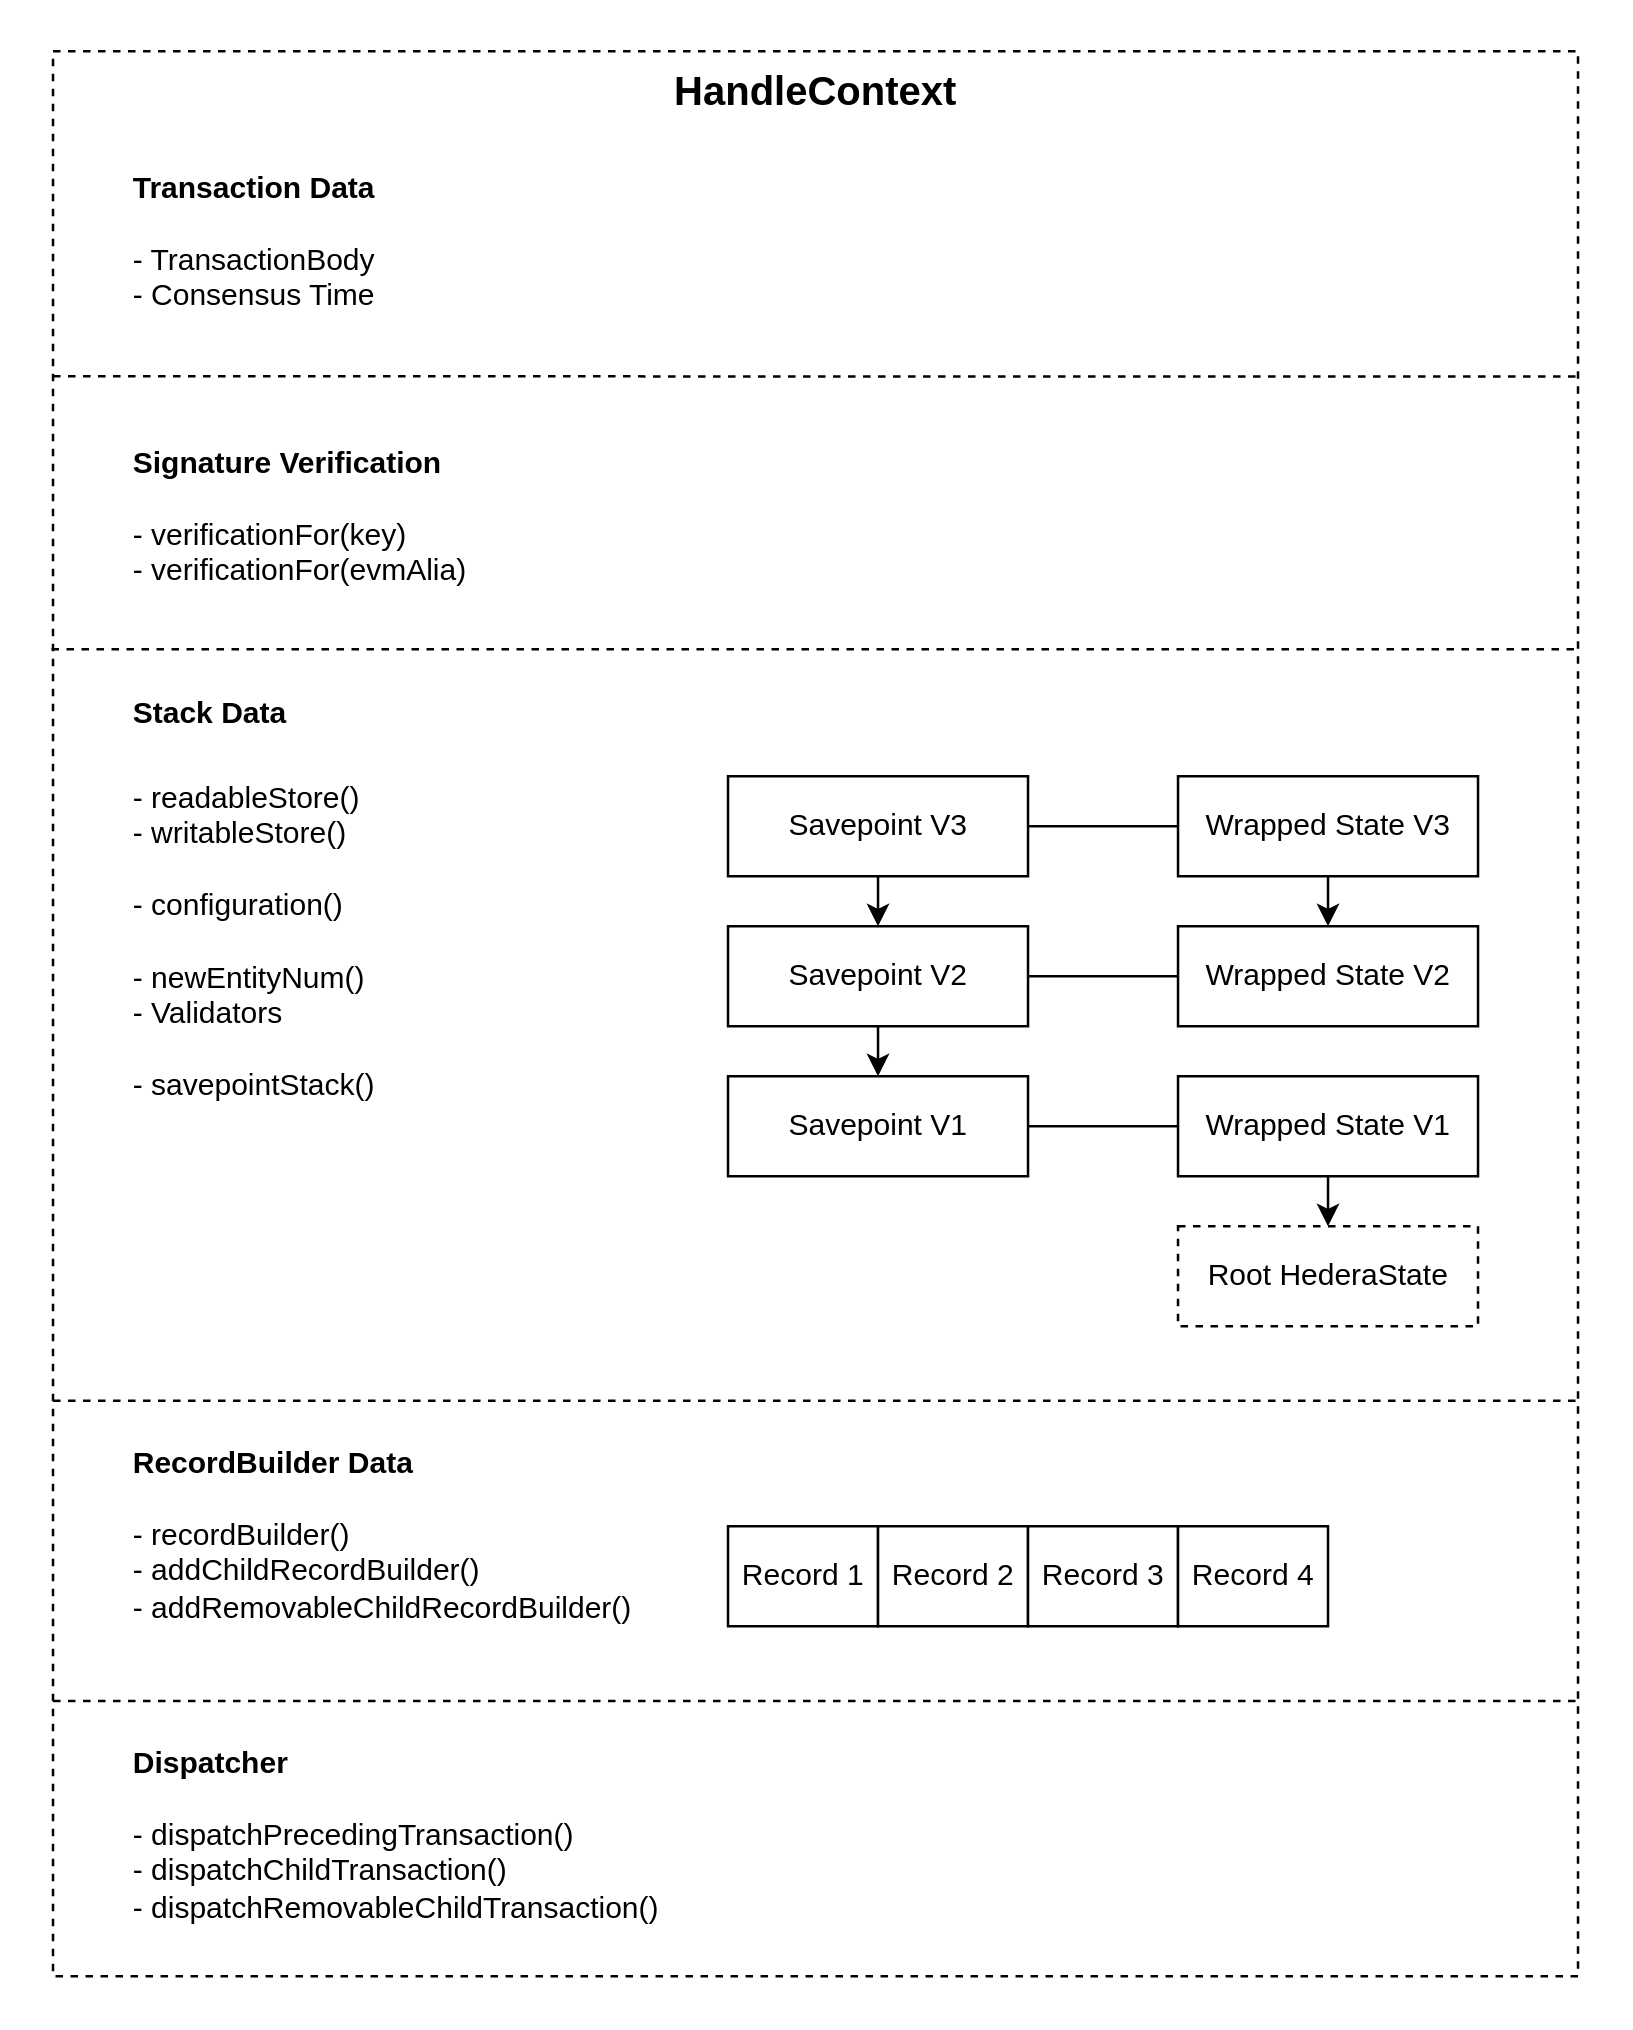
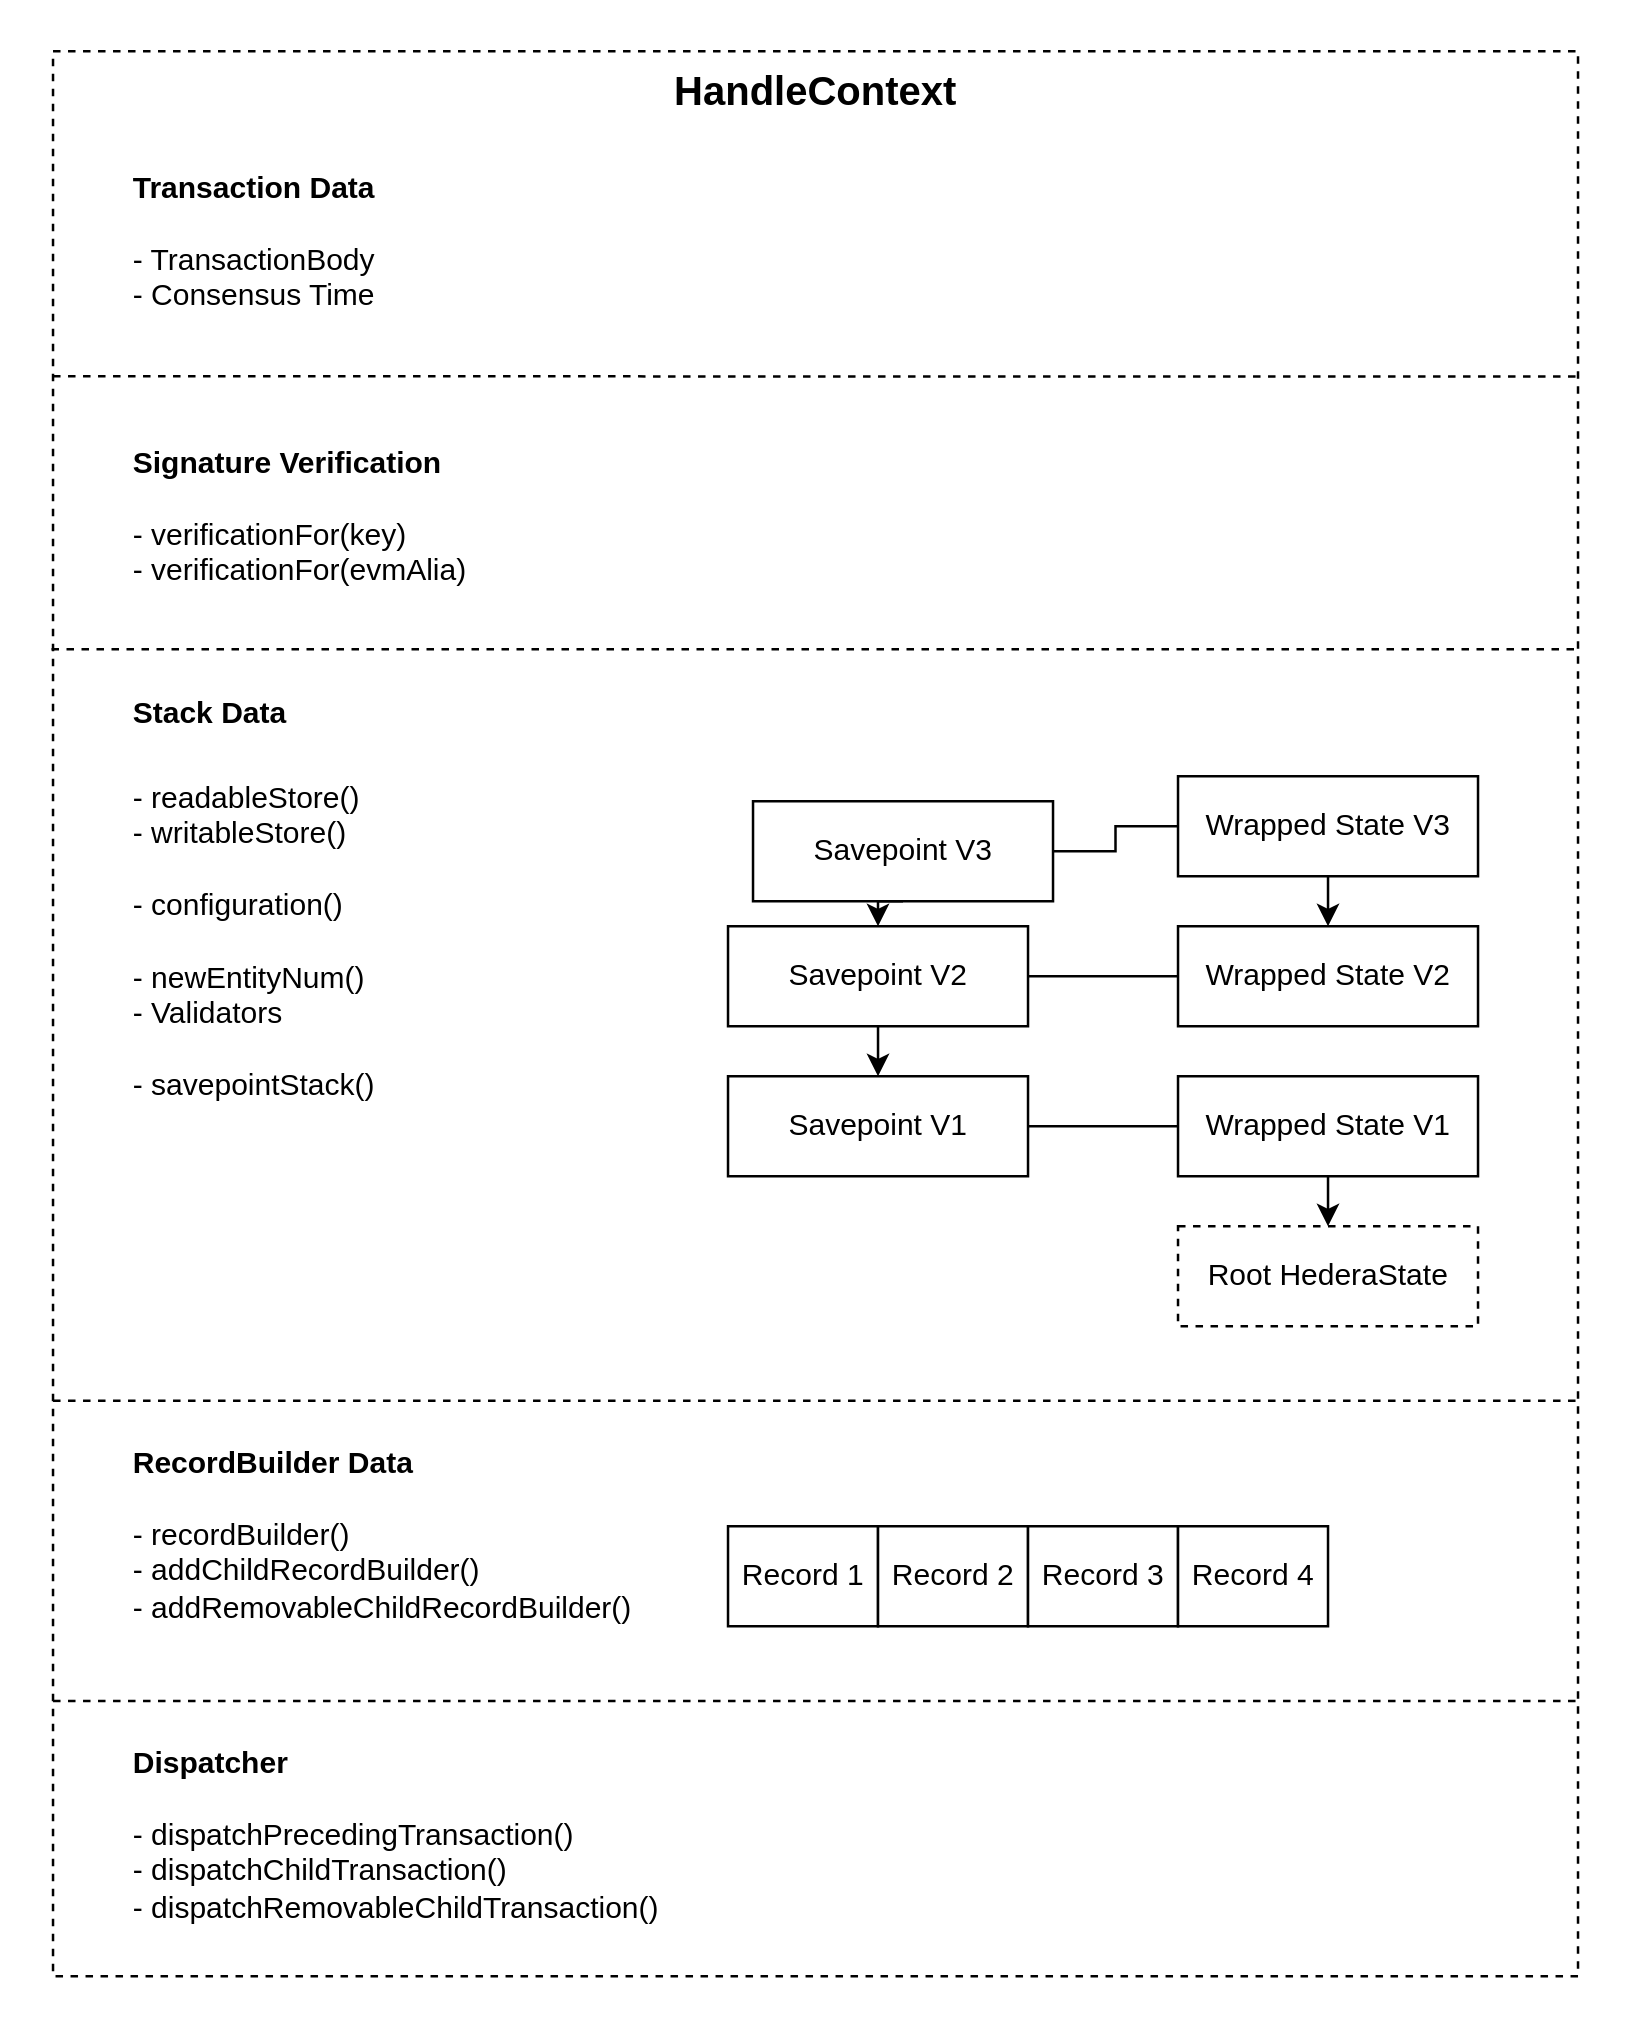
  <mxCell id="0" />
  <mxCell id="1" parent="0" />
  <mxCell id="2" value="HandleContext" style="rounded=0;whiteSpace=wrap;html=1;fillColor=default;verticalAlign=top;fontStyle=1;fontSize=16;dashed=1;" parent="1" vertex="1"><mxGeometry x="20.61" y="20" width="610" height="770" as="geometry" /></mxCell>
  <mxCell id="3" style="edgeStyle=orthogonalEdgeStyle;rounded=0;orthogonalLoop=1;jettySize=auto;html=1;exitX=1;exitY=0.5;exitDx=0;exitDy=0;entryX=0;entryY=0.5;entryDx=0;entryDy=0;endArrow=none;endFill=0;" parent="1" source="4" target="12" edge="1"><mxGeometry relative="1" as="geometry" /></mxCell>
  <mxCell id="4" value="Savepoint V1" style="rounded=0;whiteSpace=wrap;html=1;" parent="1" vertex="1"><mxGeometry x="290.61" y="430" width="120" height="40" as="geometry" /></mxCell>
  <mxCell id="5" style="edgeStyle=orthogonalEdgeStyle;rounded=0;orthogonalLoop=1;jettySize=auto;html=1;exitX=0.5;exitY=1;exitDx=0;exitDy=0;entryX=0.5;entryY=0;entryDx=0;entryDy=0;" parent="1" source="7" target="4" edge="1"><mxGeometry relative="1" as="geometry" /></mxCell>
  <mxCell id="6" style="edgeStyle=orthogonalEdgeStyle;rounded=0;orthogonalLoop=1;jettySize=auto;html=1;exitX=1;exitY=0.5;exitDx=0;exitDy=0;entryX=0;entryY=0.5;entryDx=0;entryDy=0;endArrow=none;endFill=0;" parent="1" source="7" target="13" edge="1"><mxGeometry relative="1" as="geometry" /></mxCell>
  <mxCell id="7" value="Savepoint V2" style="rounded=0;whiteSpace=wrap;html=1;" parent="1" vertex="1"><mxGeometry x="290.61" y="370" width="120" height="40" as="geometry" /></mxCell>
  <mxCell id="8" style="edgeStyle=orthogonalEdgeStyle;rounded=0;orthogonalLoop=1;jettySize=auto;html=1;exitX=0.5;exitY=1;exitDx=0;exitDy=0;entryX=0.5;entryY=0;entryDx=0;entryDy=0;" parent="1" source="10" target="7" edge="1"><mxGeometry relative="1" as="geometry" /></mxCell>
  <mxCell id="9" style="edgeStyle=orthogonalEdgeStyle;rounded=0;orthogonalLoop=1;jettySize=auto;html=1;exitX=1;exitY=0.5;exitDx=0;exitDy=0;entryX=0;entryY=0.5;entryDx=0;entryDy=0;endArrow=none;endFill=0;" parent="1" source="10" target="15" edge="1"><mxGeometry relative="1" as="geometry" /></mxCell>
- <mxCell id="10" value="Savepoint V3" style="rounded=0;whiteSpace=wrap;html=1;" parent="1" vertex="1"><mxGeometry x="290.61" y="310" width="120" height="40" as="geometry" /></mxCell>
+ <mxCell id="10" value="Savepoint V3" style="rounded=0;whiteSpace=wrap;html=1;" parent="1" vertex="1"><mxGeometry x="300.61" y="320" width="120" height="40" as="geometry" /></mxCell>
  <mxCell id="11" style="edgeStyle=orthogonalEdgeStyle;rounded=0;orthogonalLoop=1;jettySize=auto;html=1;exitX=0.5;exitY=1;exitDx=0;exitDy=0;entryX=0.5;entryY=0;entryDx=0;entryDy=0;" parent="1" source="12" target="16" edge="1"><mxGeometry relative="1" as="geometry" /></mxCell>
  <mxCell id="12" value="Wrapped State V1" style="rounded=0;whiteSpace=wrap;html=1;" parent="1" vertex="1"><mxGeometry x="470.61" y="430" width="120" height="40" as="geometry" /></mxCell>
  <mxCell id="13" value="Wrapped State V2" style="rounded=0;whiteSpace=wrap;html=1;" parent="1" vertex="1"><mxGeometry x="470.61" y="370" width="120" height="40" as="geometry" /></mxCell>
  <mxCell id="14" style="edgeStyle=orthogonalEdgeStyle;rounded=0;orthogonalLoop=1;jettySize=auto;html=1;exitX=0.5;exitY=1;exitDx=0;exitDy=0;entryX=0.5;entryY=0;entryDx=0;entryDy=0;" parent="1" source="15" target="13" edge="1"><mxGeometry relative="1" as="geometry" /></mxCell>
  <mxCell id="15" value="Wrapped State V3" style="rounded=0;whiteSpace=wrap;html=1;" parent="1" vertex="1"><mxGeometry x="470.61" y="310" width="120" height="40" as="geometry" /></mxCell>
  <mxCell id="16" value="Root HederaState" style="rounded=0;whiteSpace=wrap;html=1;dashed=1;" parent="1" vertex="1"><mxGeometry x="470.61" y="490" width="120" height="40" as="geometry" /></mxCell>
  <mxCell id="17" value="Transaction Data" style="text;html=1;strokeColor=none;fillColor=none;align=left;verticalAlign=middle;whiteSpace=wrap;rounded=0;fontStyle=1" parent="1" vertex="1"><mxGeometry x="50.61" y="60" width="120" height="30" as="geometry" /></mxCell>
  <mxCell id="18" value="Stack Data" style="text;html=1;strokeColor=none;fillColor=none;align=left;verticalAlign=middle;whiteSpace=wrap;rounded=0;fontStyle=1" parent="1" vertex="1"><mxGeometry x="50.61" y="270" width="120" height="30" as="geometry" /></mxCell>
  <mxCell id="19" value="RecordBuilder Data" style="text;html=1;strokeColor=none;fillColor=none;align=left;verticalAlign=middle;whiteSpace=wrap;rounded=0;fontStyle=1" parent="1" vertex="1"><mxGeometry x="50.61" y="570" width="120" height="30" as="geometry" /></mxCell>
  <mxCell id="20" value="- TransactionBody&lt;br&gt;&lt;div style=&quot;&quot;&gt;&lt;span style=&quot;background-color: initial;&quot;&gt;- Consensus Time&lt;/span&gt;&lt;/div&gt;" style="text;html=1;strokeColor=none;fillColor=none;align=left;verticalAlign=top;whiteSpace=wrap;rounded=0;fontStyle=0" parent="1" vertex="1"><mxGeometry x="50.61" y="90" width="120" height="100" as="geometry" /></mxCell>
  <mxCell id="21" value="- readableStore()&lt;br&gt;- writableStore()&lt;br&gt;&lt;br&gt;- configuration()&lt;br&gt;&lt;br&gt;- newEntityNum()&lt;br&gt;- Validators&lt;br&gt;&lt;br&gt;- savepointStack()" style="text;html=1;strokeColor=none;fillColor=none;align=left;verticalAlign=top;whiteSpace=wrap;rounded=0;fontStyle=0" parent="1" vertex="1"><mxGeometry x="50.61" y="305" width="120" height="155" as="geometry" /></mxCell>
  <mxCell id="22" value="Signature Verification" style="text;html=1;strokeColor=none;fillColor=none;align=left;verticalAlign=middle;whiteSpace=wrap;rounded=0;fontStyle=1" parent="1" vertex="1"><mxGeometry x="50.61" y="170" width="140" height="30" as="geometry" /></mxCell>
  <mxCell id="23" value="- verificationFor(key)&lt;br&gt;- verificationFor(evmAlia)" style="text;html=1;strokeColor=none;fillColor=none;align=left;verticalAlign=top;whiteSpace=wrap;rounded=0;fontStyle=0" parent="1" vertex="1"><mxGeometry x="50.61" y="200" width="150" height="100" as="geometry" /></mxCell>
  <mxCell id="24" value="- recordBuilder()&lt;br&gt;- addChildRecordBuilder()&lt;br&gt;- addRemovableChildRecordBuilder()" style="text;html=1;strokeColor=none;fillColor=none;align=left;verticalAlign=top;whiteSpace=wrap;rounded=0;fontStyle=0" parent="1" vertex="1"><mxGeometry x="50.61" y="600" width="220" height="60" as="geometry" /></mxCell>
  <mxCell id="25" value="Record 1" style="rounded=0;whiteSpace=wrap;html=1;" parent="1" vertex="1"><mxGeometry x="290.61" y="610" width="60" height="40" as="geometry" /></mxCell>
  <mxCell id="26" value="Record 2" style="rounded=0;whiteSpace=wrap;html=1;" parent="1" vertex="1"><mxGeometry x="350.61" y="610" width="60" height="40" as="geometry" /></mxCell>
  <mxCell id="27" value="Record 3" style="rounded=0;whiteSpace=wrap;html=1;" parent="1" vertex="1"><mxGeometry x="410.61" y="610" width="60" height="40" as="geometry" /></mxCell>
  <mxCell id="28" value="Record 4" style="rounded=0;whiteSpace=wrap;html=1;" parent="1" vertex="1"><mxGeometry x="470.61" y="610" width="60" height="40" as="geometry" /></mxCell>
  <mxCell id="29" value="" style="endArrow=none;dashed=1;html=1;rounded=0;exitX=-0.001;exitY=0.299;exitDx=0;exitDy=0;exitPerimeter=0;entryX=0.999;entryY=0.299;entryDx=0;entryDy=0;entryPerimeter=0;" parent="1" edge="1"><mxGeometry width="50" height="50" relative="1" as="geometry"><mxPoint x="20" y="259.23" as="sourcePoint" /><mxPoint x="630" y="259.23" as="targetPoint" /></mxGeometry></mxCell>
  <mxCell id="30" value="" style="endArrow=none;dashed=1;html=1;rounded=0;entryX=1;entryY=0.169;entryDx=0;entryDy=0;entryPerimeter=0;" parent="1" target="2" edge="1"><mxGeometry width="50" height="50" relative="1" as="geometry"><mxPoint x="20.61" y="150" as="sourcePoint" /><mxPoint x="610.61" y="150" as="targetPoint" /></mxGeometry></mxCell>
  <mxCell id="31" value="" style="endArrow=none;dashed=1;html=1;rounded=0;exitX=0;exitY=0.688;exitDx=0;exitDy=0;exitPerimeter=0;entryX=0.999;entryY=0.688;entryDx=0;entryDy=0;entryPerimeter=0;" parent="1" edge="1"><mxGeometry width="50" height="50" relative="1" as="geometry"><mxPoint x="20.61" y="559.76" as="sourcePoint" /><mxPoint x="630" y="559.76" as="targetPoint" /></mxGeometry></mxCell>
  <mxCell id="32" value="Dispatcher" style="text;html=1;strokeColor=none;fillColor=none;align=left;verticalAlign=middle;whiteSpace=wrap;rounded=0;fontStyle=1" parent="1" vertex="1"><mxGeometry x="50.61" y="690" width="120" height="30" as="geometry" /></mxCell>
  <mxCell id="33" value="- dispatchPrecedingTransaction()&lt;br&gt;- dispatchChildTransaction()&lt;br&gt;- dispatchRemovableChildTransaction()" style="text;html=1;strokeColor=none;fillColor=none;align=left;verticalAlign=top;whiteSpace=wrap;rounded=0;fontStyle=0" parent="1" vertex="1"><mxGeometry x="50.61" y="720" width="220" height="60" as="geometry" /></mxCell>
  <mxCell id="34" value="" style="endArrow=none;dashed=1;html=1;rounded=0;exitX=0;exitY=0.844;exitDx=0;exitDy=0;exitPerimeter=0;entryX=1;entryY=0.844;entryDx=0;entryDy=0;entryPerimeter=0;" parent="1" edge="1"><mxGeometry width="50" height="50" relative="1" as="geometry"><mxPoint x="20.61" y="679.88" as="sourcePoint" /><mxPoint x="630.61" y="679.88" as="targetPoint" /></mxGeometry></mxCell>
